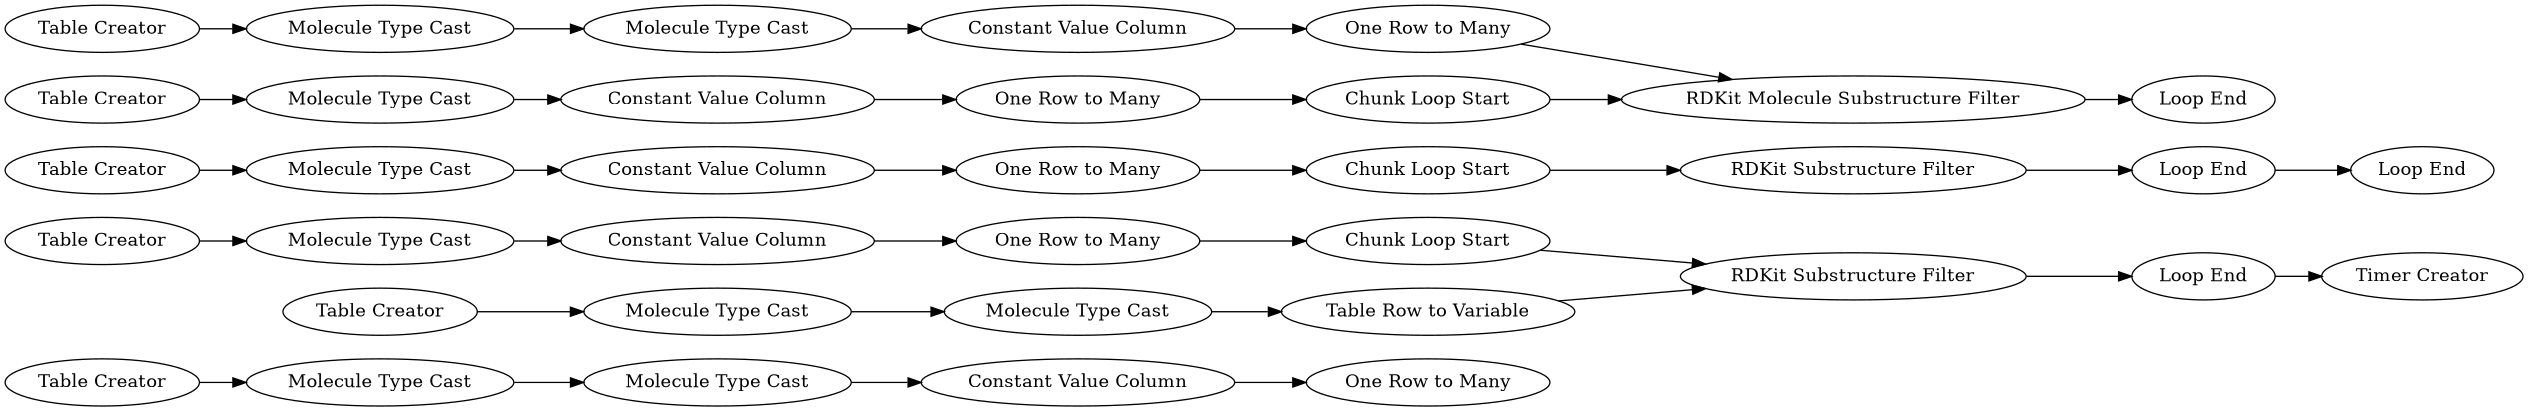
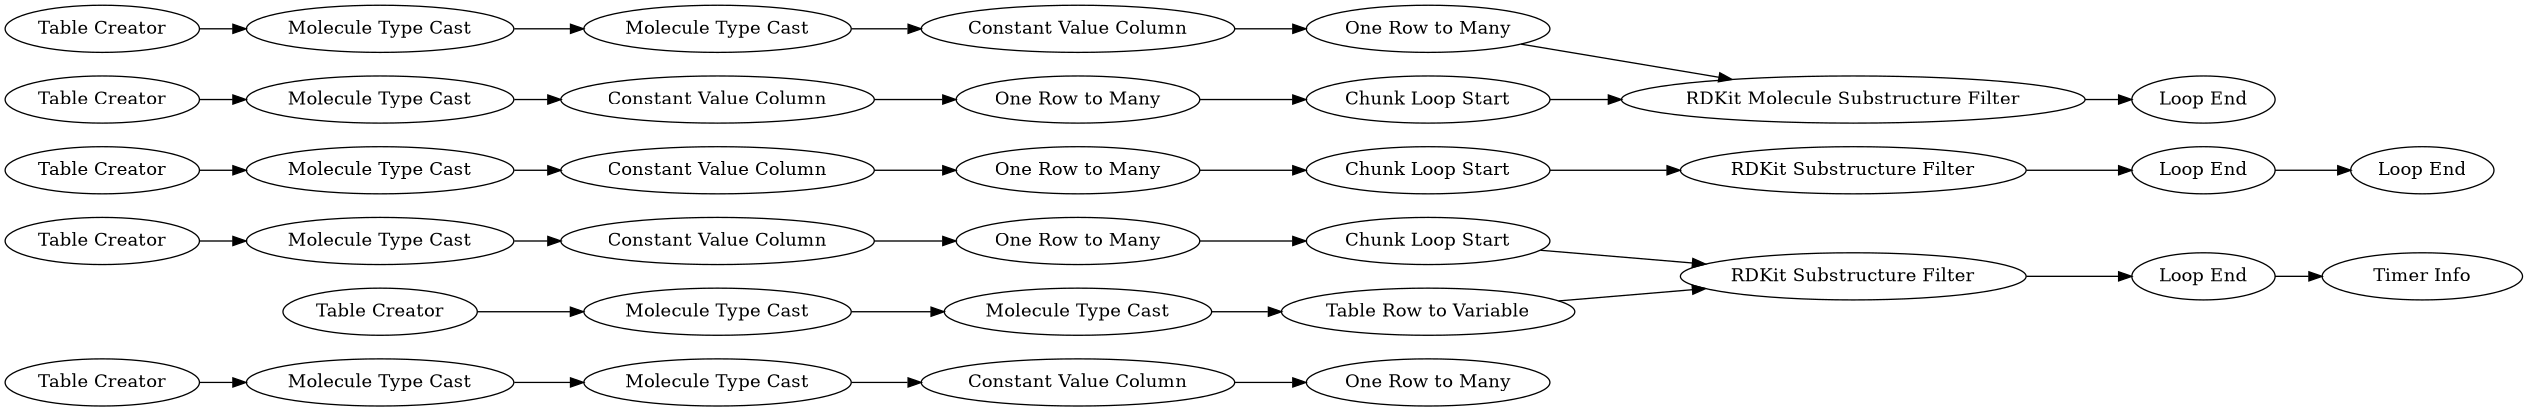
  digraph {
    fontname="DejaVu Serif"
    rankdir=LR
    node [fontname="DejaVu Serif"]
    edge [fontname="DejaVu Serif"]
    n1 [label="Table Creator"]
    n2 [label="Molecule Type Cast"]
    n3 [label="Molecule Type Cast"]
    n4 [label="Constant Value Column"]
    n5 [label="Table Creator"]
    n6 [label="Molecule Type Cast"]
    n7 [label="Constant Value Column"]
    n8 [label="One Row to Many"]
    n9 [label="Chunk Loop Start"]
    n10 [label="RDKit Substructure Filter"]
    n11 [label="Loop End"]
    n12 [label="Loop End"]
    n13 [label="Chunk Loop Start"]
    n14 [label="RDKit Molecule Substructure Filter"]
    n15 [label="Loop End"]
    n16 [label="RDKit Substructure Filter"]
    n17 [label="Loop End"]
-   n18 [label="Timer Creator"]
+   n18 [label="Timer Info"]
    n19 [label="Chunk Loop Start"]
    n20 [label="One Row to Many"]
    n21 [label="One Row to Many"]
    n22 [label="Molecule Type Cast"]
    n23 [label="Constant Value Column"]
    n24 [label="One Row to Many"]
    n25 [label="Table Creator"]
    n26 [label="Molecule Type Cast"]
    n27 [label="Molecule Type Cast"]
    n28 [label="Table Row to Variable"]
    n29 [label="Molecule Type Cast"]
    n30 [label="Constant Value Column"]
    n31 [label="Table Creator"]
    n32 [label="Molecule Type Cast"]
    n33 [label="Constant Value Column"]
    n34 [label="One Row to Many"]
    n35 [label="Table Creator"]
    n36 [label="Molecule Type Cast"]
    n37 [label="Table Creator"]
    n1 -> n2
    n2 -> n3
    n3 -> n4
    n4 -> n20
    n5 -> n6
    n6 -> n7
    n7 -> n8
    n8 -> n19
    n9 -> n10
    n10 -> n11
    n11 -> n12
    n13 -> n14
    n14 -> n15
    n16 -> n17
    n17 -> n18
    n19 -> n16
    n21 -> n14
    n22 -> n23
    n23 -> n24
    n24 -> n9
    n25 -> n26
    n26 -> n27
    n27 -> n28
    n28 -> n16
    n29 -> n30
    n30 -> n21
    n31 -> n32
    n32 -> n33
    n33 -> n34
    n34 -> n13
    n35 -> n22
    n36 -> n29
    n37 -> n36
  }
